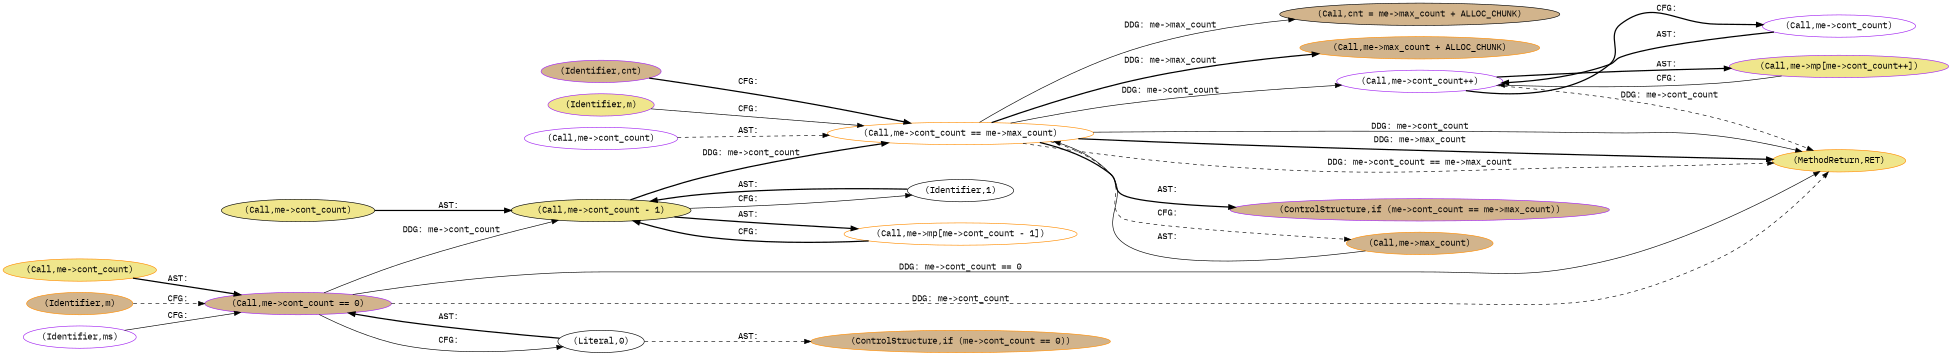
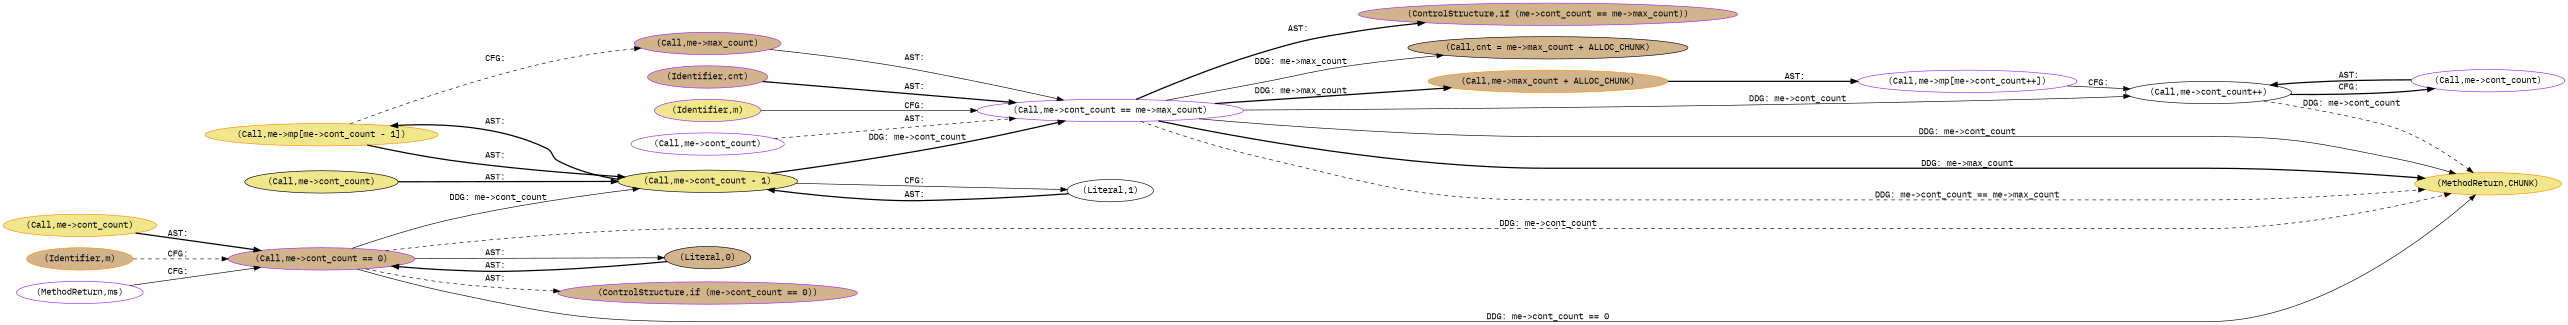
  digraph {
    fontname="IBM Plex Mono"
    rankdir=LR
    node [color=purple fillcolor=tan fontname="IBM Plex Mono" style=filled]
    edge [fontname="IBM Plex Mono" style=bold]
-   n1 [fillcolor=white label="(Call,me->cont_count++)"]
+   n1 [color=black fillcolor=white label="(Call,me->cont_count++)"]
    n2 [fillcolor=white label="(Call,me->cont_count)"]
-   n3 [color=darkorange fillcolor=khaki label="(MethodReturn,RET)"]
-   n4 [fillcolor=khaki label="(Call,me->mp[me->cont_count++])"]
-   n5 [color=darkorange fillcolor=white label="(Call,me->cont_count == me->max_count)"]
+   n3 [color=darkorange fillcolor=khaki label="(MethodReturn,CHUNK)"]
+   n4 [fillcolor=white label="(Call,me->mp[me->cont_count++])"]
+   n5 [fillcolor=white label="(Call,me->cont_count == me->max_count)"]
    n6 [label="(ControlStructure,if (me->cont_count == me->max_count))"]
-   n7 [color=darkorange label="(Call,me->max_count)"]
+   n7 [label="(Call,me->max_count)"]
    n8 [color=black label="(Call,cnt = me->max_count + ALLOC_CHUNK)"]
    n9 [color=darkorange label="(Call,me->max_count + ALLOC_CHUNK)"]
    n10 [color=black fillcolor=khaki label="(Call,me->cont_count - 1)"]
-   n11 [color=darkorange fillcolor=white label="(Call,me->mp[me->cont_count - 1])"]
-   n12 [color=black fillcolor=white label="(Identifier,1)"]
+   n11 [color=darkorange fillcolor=khaki label="(Call,me->mp[me->cont_count - 1])"]
+   n12 [color=black fillcolor=white label="(Literal,1)"]
    n13 [label="(Call,me->cont_count == 0)"]
-   n14 [color=black fillcolor=white label="(Literal,0)"]
-   n15 [color=darkorange label="(ControlStructure,if (me->cont_count == 0))"]
+   n14 [color=black label="(Literal,0)"]
+   n15 [label="(ControlStructure,if (me->cont_count == 0))"]
    n16 [color=darkorange fillcolor=khaki label="(Call,me->cont_count)"]
    n17 [label="(Identifier,cnt)"]
    n18 [fillcolor=khaki label="(Identifier,m)"]
    n19 [color=black fillcolor=khaki label="(Call,me->cont_count)"]
    n20 [fillcolor=white label="(Call,me->cont_count)"]
    n21 [color=darkorange label="(Identifier,m)"]
-   n22 [fillcolor=white label="(Identifier,ms)"]
+   n22 [fillcolor=white label="(MethodReturn,ms)"]
    n1 -> n2 [label="CFG: "]
    n1 -> n3 [label="DDG: me->cont_count" style=dashed]
-   n1 -> n4 [label="AST: "]
+   n9 -> n4 [label="AST: "]
    n2 -> n1 [label="AST: "]
    n4 -> n1 [label="CFG: " style=solid]
    n5 -> n1 [label="DDG: me->cont_count" style=solid]
    n5 -> n3 [label="DDG: me->cont_count" style=solid]
    n5 -> n3 [label="DDG: me->max_count"]
    n5 -> n3 [label="DDG: me->cont_count == me->max_count" style=dashed]
    n5 -> n6 [label="AST: "]
-   n5 -> n7 [label="CFG: " style=dashed]
+   n11 -> n7 [label="CFG: " style=dashed]
    n5 -> n8 [label="DDG: me->max_count" style=solid]
    n5 -> n9 [label="DDG: me->max_count"]
    n7 -> n5 [label="AST: " style=solid]
    n10 -> n5 [label="DDG: me->cont_count"]
    n10 -> n11 [label="AST: "]
    n10 -> n12 [label="CFG: " style=solid]
-   n11 -> n10 [label="CFG: "]
+   n11 -> n10 [label="AST: "]
    n12 -> n10 [label="AST: "]
    n13 -> n3 [label="DDG: me->cont_count == 0" style=solid]
    n13 -> n3 [label="DDG: me->cont_count" style=dashed]
    n13 -> n10 [label="DDG: me->cont_count" style=solid]
-   n13 -> n14 [label="CFG: " style=solid]
-   n14 -> n15 [label="AST: " style=dashed]
+   n13 -> n14 [label="AST: " style=solid]
+   n13 -> n15 [label="AST: " style=dashed]
    n14 -> n13 [label="AST: "]
    n16 -> n13 [label="AST: "]
-   n17 -> n5 [label="CFG: "]
+   n17 -> n5 [label="AST: "]
    n18 -> n5 [label="CFG: " style=solid]
    n19 -> n10 [label="AST: "]
    n20 -> n5 [label="AST: " style=dashed]
    n21 -> n13 [label="CFG: " style=dashed]
    n22 -> n13 [label="CFG: " style=solid]
  }
